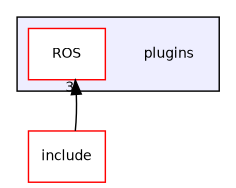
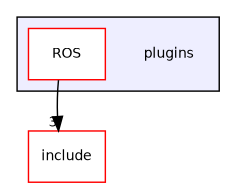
  digraph {
    compound=true
    node [fontname=Helvetica fontsize=10 shape=box color=red fillcolor=white style=filled]
    n1 [label=plugins shape=plaintext color="" fillcolor="" style=""]
    n2 [label=ROS]
    n3 [label=include]
    subgraph cluster_1 {
      bgcolor="#eeeeff"
      pencolor=black
      n1
      n2
    }
-   n3 -> n2 [headlabel=3 labeldistance=1.5 labelfontname=Helvetica labelfontsize=10]
+   n2 -> n3 [headlabel=3 labeldistance=1.5 labelfontname=Helvetica labelfontsize=10]
  }
